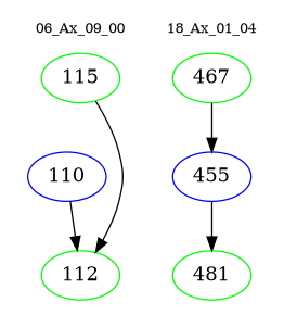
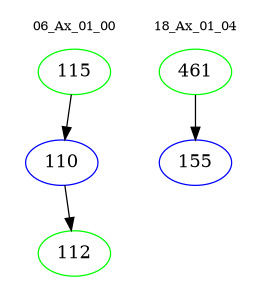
  digraph {
    node [color=green]
    edge [color=black]
    n1 [label=115]
    n2 [color=blue label=110]
    n3 [label=112]
-   n4 [label=467]
-   n5 [color=blue label=455]
-   n6 [label=481]
+   n4 [label=461]
+   n5 [color=blue label=155]
    subgraph cluster_1 {
      color=white
      fontsize=10
-     label="06_Ax_09_00"
+     label="06_Ax_01_00"
      n1
      n2
      n3
    }
    subgraph cluster_2 {
      color=white
      fontsize=10
      label="18_Ax_01_04"
      n4
      n5
-     n6
    }
-   n1 -> n3
+   n1 -> n2
    n2 -> n3
    n4 -> n5
-   n5 -> n6
  }
